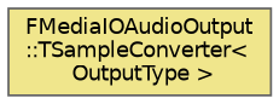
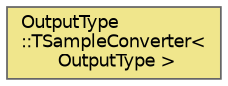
  digraph {
    rankdir=TB
-   n1 [color=grey40 fillcolor=khaki fontname=Helvetica fontsize=10 height=0.2 label="FMediaIOAudioOutput\l::TSampleConverter\<\l OutputType \>" shape=box style=filled width=0.4]
+   n1 [color=grey40 fillcolor=khaki fontname=Helvetica fontsize=10 height=0.2 label="OutputType\l::TSampleConverter\<\l OutputType \>" shape=box style=filled width=0.4]
  }
